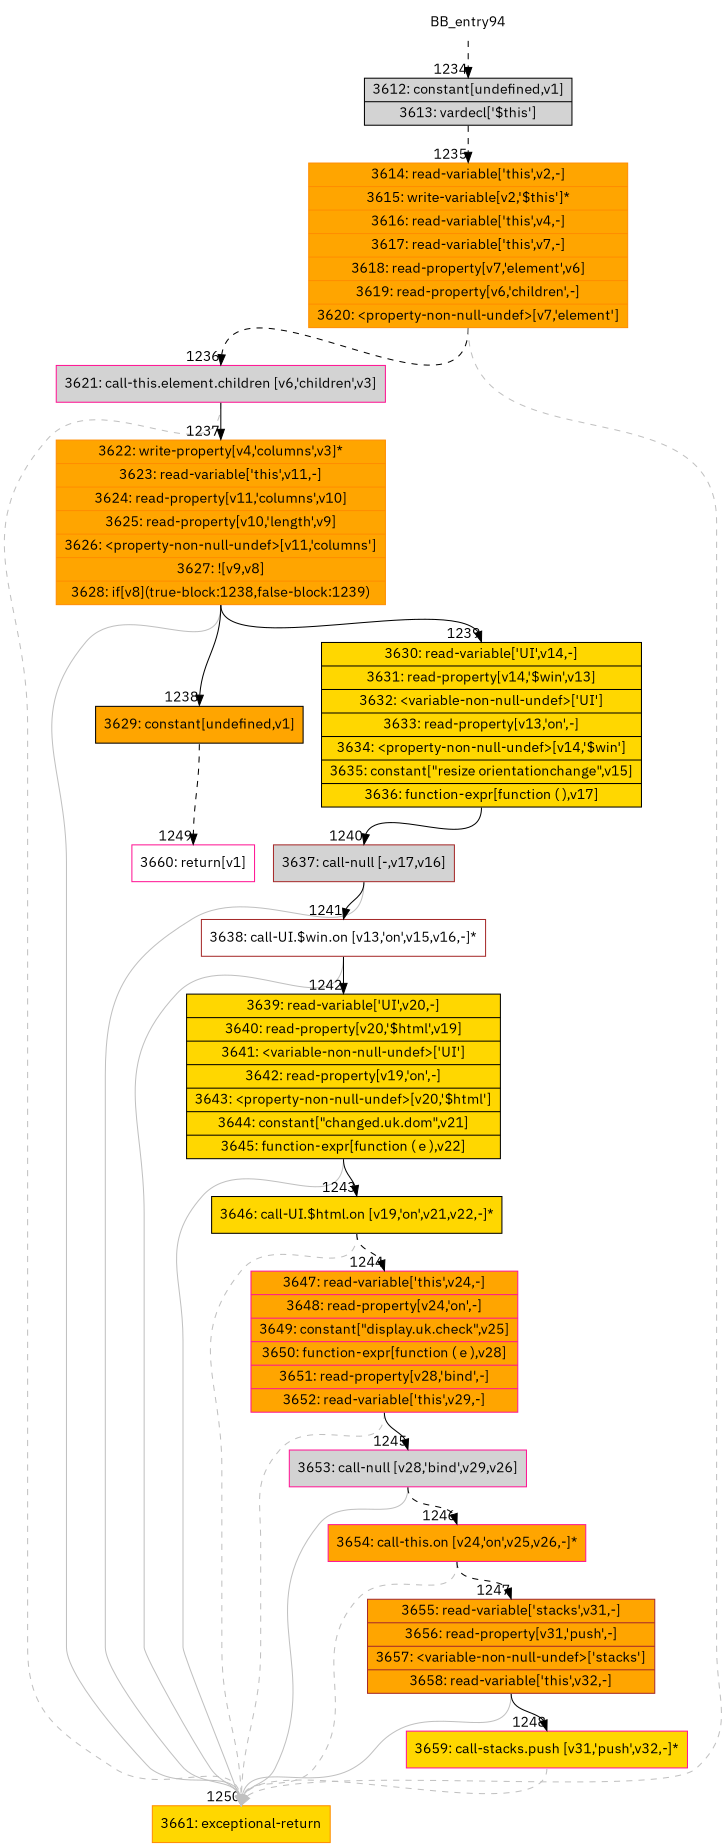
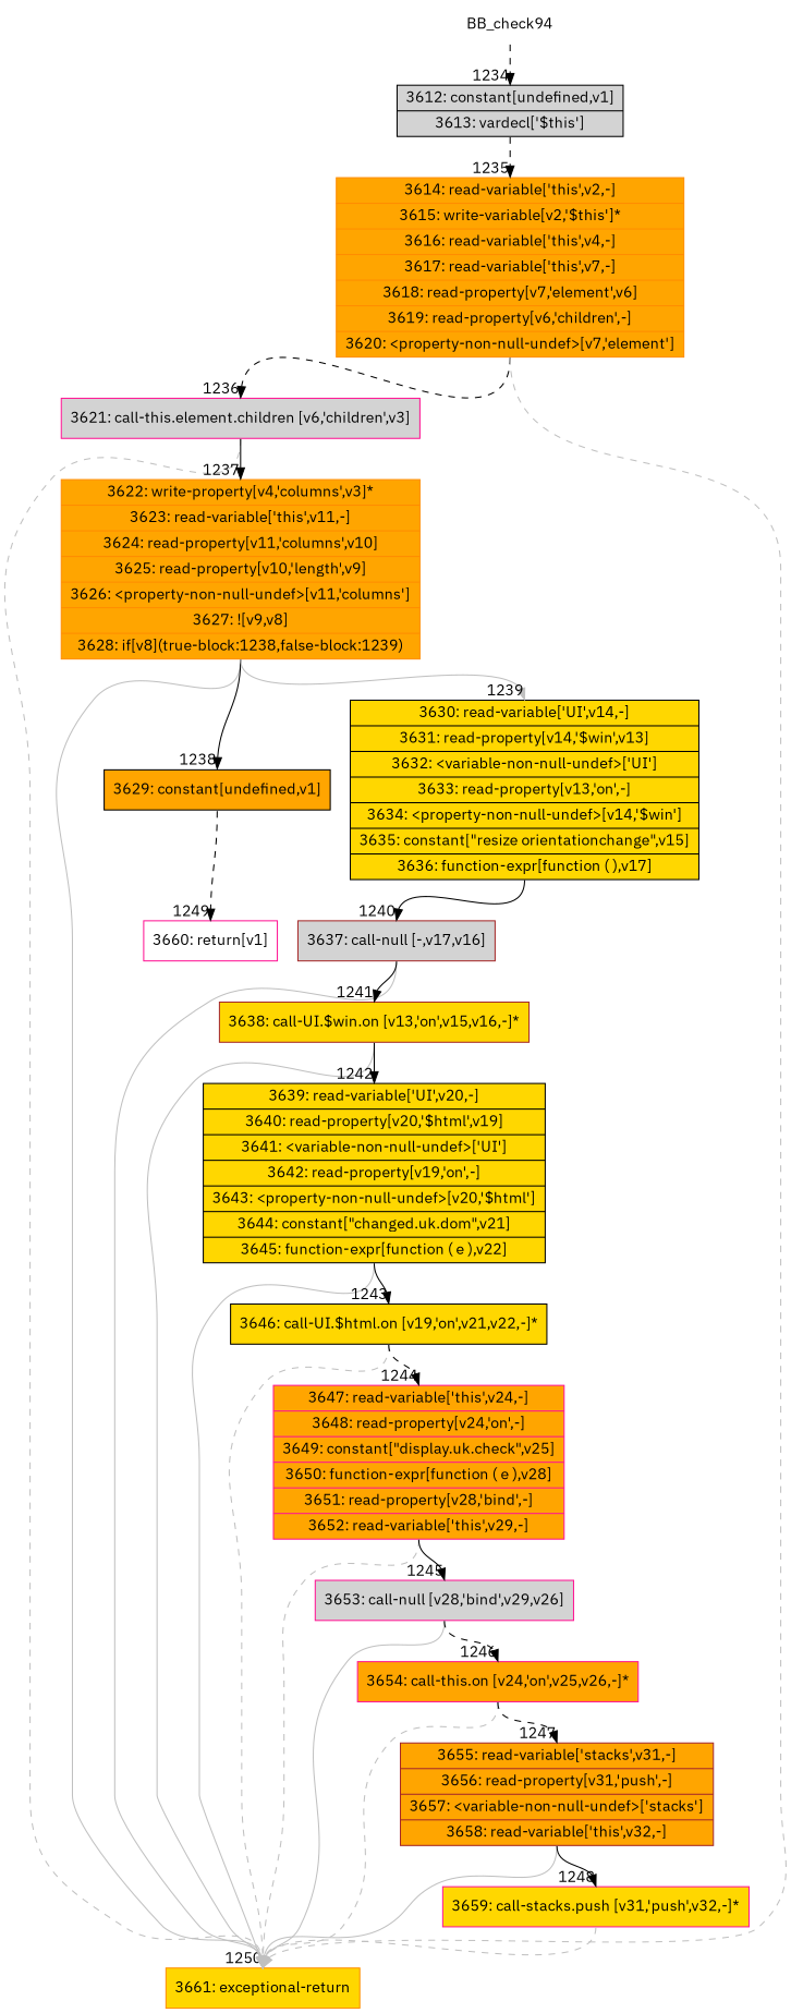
  digraph {
    fontname="IBM Plex Sans"
    rankdir=TD
    node [color=deeppink fillcolor=orange fontname="IBM Plex Sans" shape=record style=filled]
    edge [fontname="IBM Plex Sans" headport=n style=solid tailport=s]
-   BB_entry94 [color=darkorange fillcolor=white shape=none]
+   BB_entry94 [color=darkorange fillcolor=white shape=none label=BB_check94]
    n2 [color=black fillcolor=lightgrey label="{3612: constant[undefined,v1]|3613: vardecl['$this']}"]
    n3 [color=darkorange label="{3614: read-variable['this',v2,-]|3615: write-variable[v2,'$this']*|3616: read-variable['this',v4,-]|3617: read-variable['this',v7,-]|3618: read-property[v7,'element',v6]|3619: read-property[v6,'children',-]|3620: \<property-non-null-undef\>[v7,'element']}"]
    n4 [fillcolor=lightgrey label="{3621: call-this.element.children [v6,'children',v3]}"]
    n5 [color=darkorange fillcolor=gold label="{3661: exceptional-return}"]
    n6 [color=darkorange label="{3622: write-property[v4,'columns',v3]*|3623: read-variable['this',v11,-]|3624: read-property[v11,'columns',v10]|3625: read-property[v10,'length',v9]|3626: \<property-non-null-undef\>[v11,'columns']|3627: ![v9,v8]|3628: if[v8](true-block:1238,false-block:1239)}"]
    n7 [color=black label="{3629: constant[undefined,v1]}"]
    n8 [color=black fillcolor=gold label="{3630: read-variable['UI',v14,-]|3631: read-property[v14,'$win',v13]|3632: \<variable-non-null-undef\>['UI']|3633: read-property[v13,'on',-]|3634: \<property-non-null-undef\>[v14,'$win']|3635: constant[\"resize orientationchange\",v15]|3636: function-expr[function ( ),v17]}"]
    n9 [fillcolor=white label="{3660: return[v1]}"]
    n10 [color=brown fillcolor=lightgrey label="{3637: call-null [-,v17,v16]}"]
-   n11 [color=brown fillcolor=white label="{3638: call-UI.$win.on [v13,'on',v15,v16,-]*}"]
+   n11 [color=brown fillcolor=gold label="{3638: call-UI.$win.on [v13,'on',v15,v16,-]*}"]
    n12 [color=black fillcolor=gold label="{3639: read-variable['UI',v20,-]|3640: read-property[v20,'$html',v19]|3641: \<variable-non-null-undef\>['UI']|3642: read-property[v19,'on',-]|3643: \<property-non-null-undef\>[v20,'$html']|3644: constant[\"changed.uk.dom\",v21]|3645: function-expr[function ( e ),v22]}"]
    n13 [color=black fillcolor=gold label="{3646: call-UI.$html.on [v19,'on',v21,v22,-]*}"]
    n14 [label="{3647: read-variable['this',v24,-]|3648: read-property[v24,'on',-]|3649: constant[\"display.uk.check\",v25]|3650: function-expr[function ( e ),v28]|3651: read-property[v28,'bind',-]|3652: read-variable['this',v29,-]}"]
    n15 [fillcolor=lightgrey label="{3653: call-null [v28,'bind',v29,v26]}"]
    n16 [label="{3654: call-this.on [v24,'on',v25,v26,-]*}"]
    n17 [color=brown label="{3655: read-variable['stacks',v31,-]|3656: read-property[v31,'push',-]|3657: \<variable-non-null-undef\>['stacks']|3658: read-variable['this',v32,-]}"]
    n18 [fillcolor=gold label="{3659: call-stacks.push [v31,'push',v32,-]*}"]
    BB_entry94 -> n2 [headlabel="    1234" style=dashed]
    n2 -> n3 [headlabel="      1235" style=dashed]
    n3 -> n4 [headlabel="      1236" style=dashed]
    n3 -> n5 [color=gray headlabel="      1250" style=dashed]
    n4 -> n5 [color=gray style=dashed]
    n4 -> n6 [headlabel="      1237"]
    n6 -> n5 [color=gray]
    n6 -> n7 [headlabel="      1238"]
-   n6 -> n8 [headlabel="      1239"]
+   n6 -> n8 [headlabel="      1239" color=gray]
    n7 -> n9 [headlabel="      1249" style=dashed]
    n8 -> n10 [headlabel="      1240"]
    n10 -> n5 [color=gray]
    n10 -> n11 [headlabel="      1241"]
    n11 -> n5 [color=gray]
    n11 -> n12 [headlabel="      1242"]
    n12 -> n5 [color=gray]
    n12 -> n13 [headlabel="      1243"]
    n13 -> n5 [color=gray style=dashed]
    n13 -> n14 [headlabel="      1244" style=dashed]
    n14 -> n5 [color=gray style=dashed]
    n14 -> n15 [headlabel="      1245"]
    n15 -> n5 [color=gray]
    n15 -> n16 [headlabel="      1246" style=dashed]
    n16 -> n5 [color=gray style=dashed]
    n16 -> n17 [headlabel="      1247" style=dashed]
    n17 -> n5 [color=gray]
    n17 -> n18 [headlabel="      1248"]
    n18 -> n5 [color=gray style=dashed]
  }
